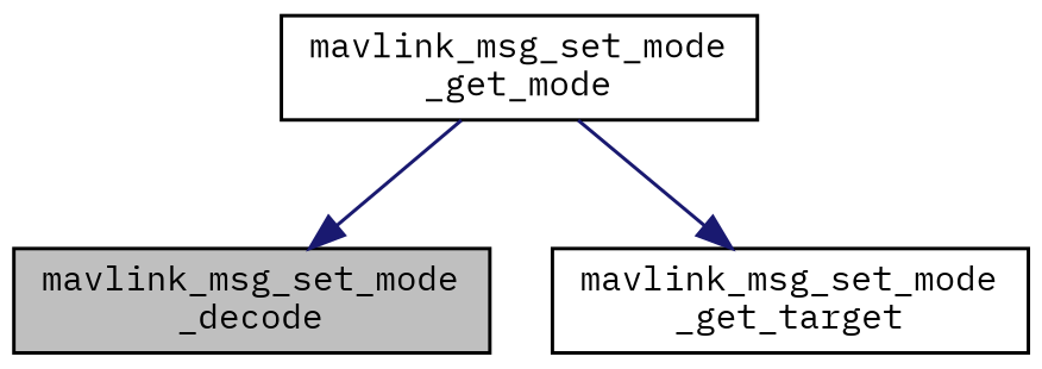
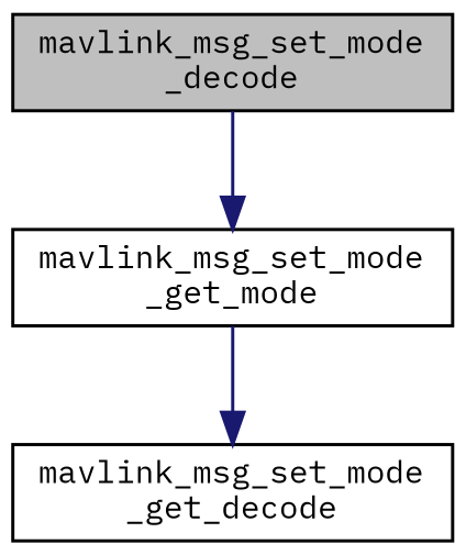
  digraph {
    fontname="IBM Plex Mono"
    rankdir=TB
    node [color=black fillcolor=white fontname="IBM Plex Mono" fontsize=10 shape=record style=filled]
    edge [color=midnightblue fontname="IBM Plex Mono" fontsize=10 labelfontname=Helvetica labelfontsize=10 style=solid]
    n1 [fillcolor=grey75 fontcolor=black height=0.2 label="mavlink_msg_set_mode\l_decode" width=0.4]
    n2 [height=0.2 label="mavlink_msg_set_mode\l_get_mode" width=0.4]
-   n3 [height=0.2 label="mavlink_msg_set_mode\l_get_target" width=0.4]
-   n2 -> n1
+   n3 [height=0.2 label="mavlink_msg_set_mode\l_get_decode" width=0.4]
+   n1 -> n2
    n2 -> n3
  }
